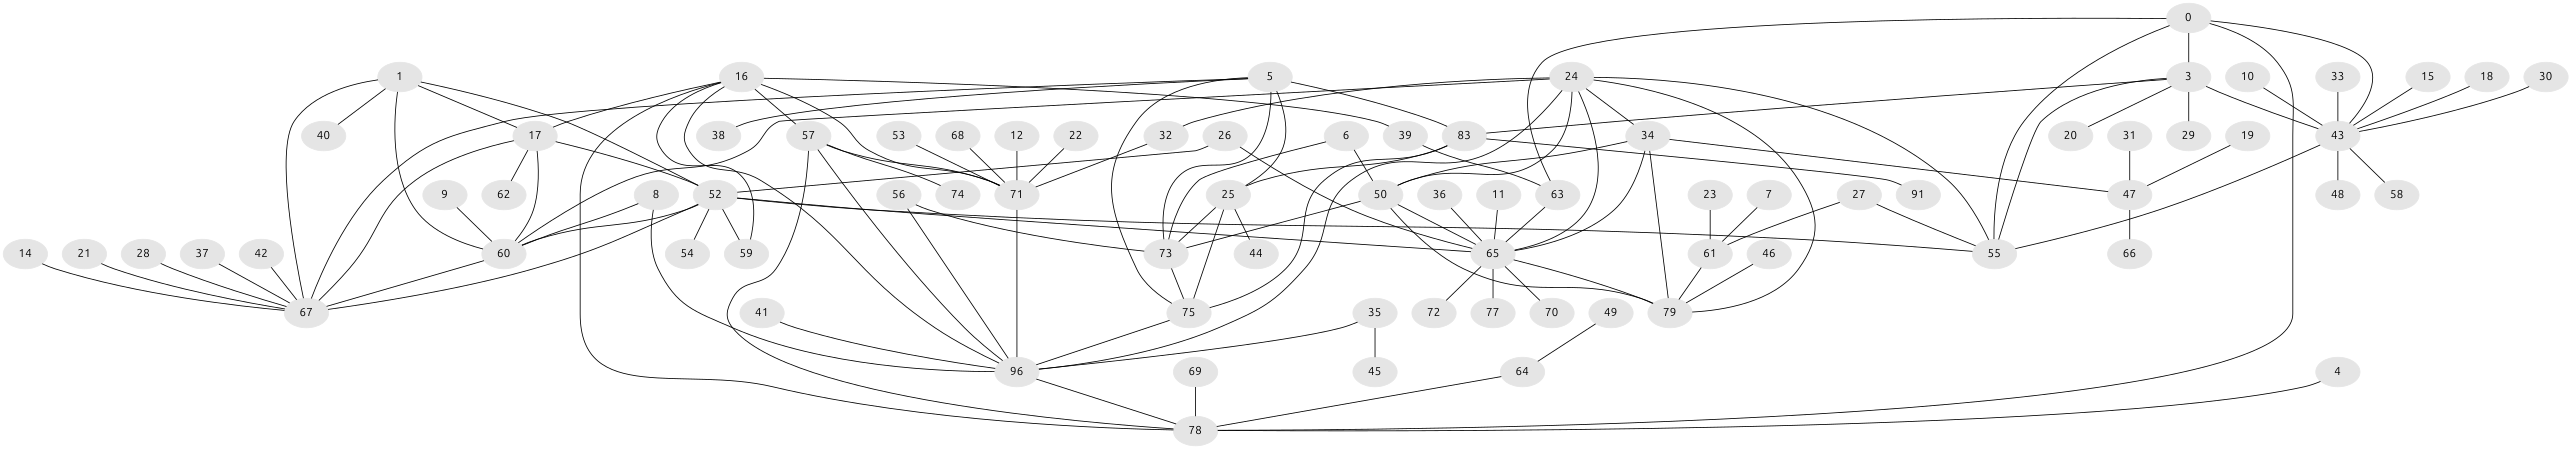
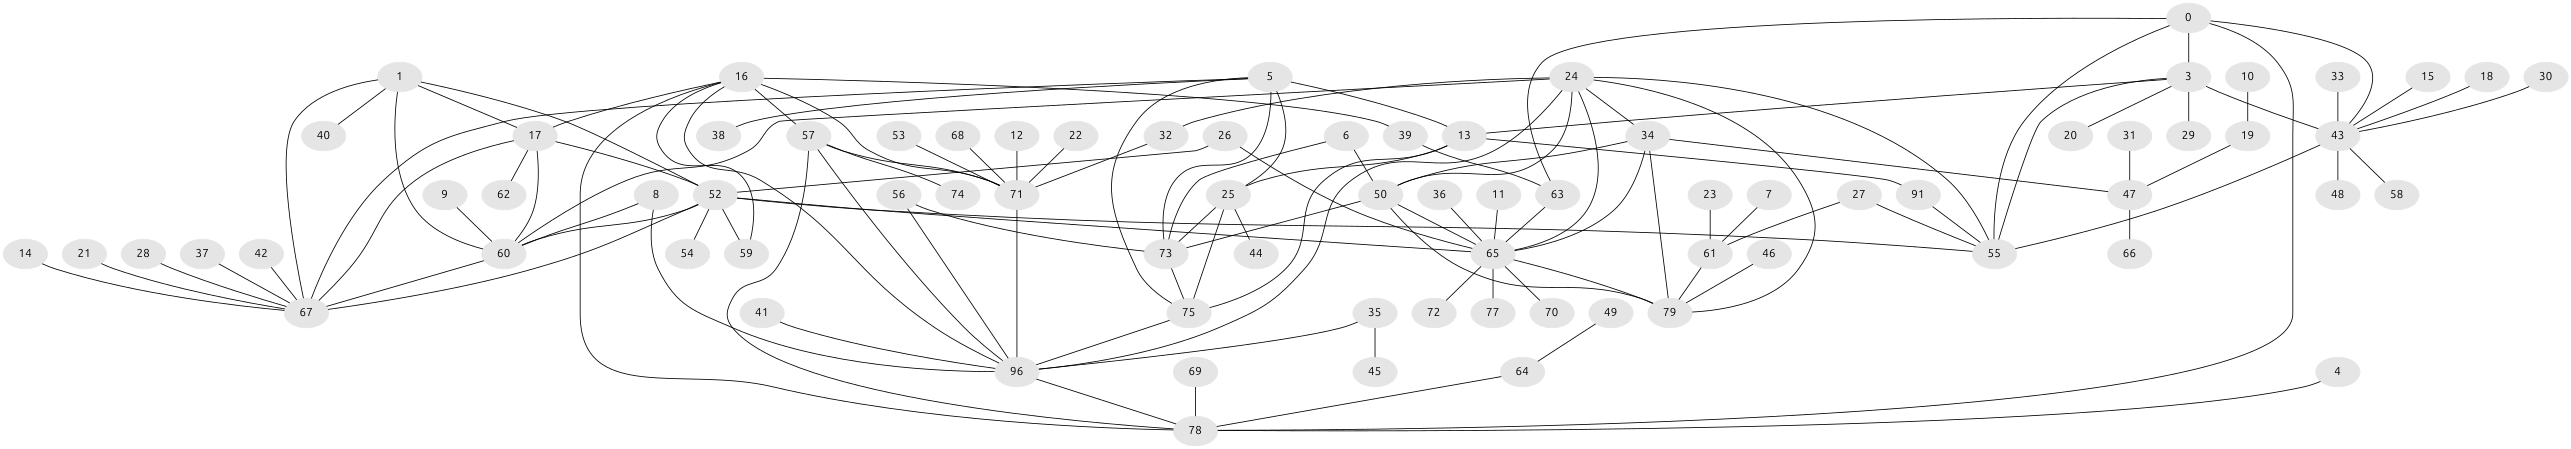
  graph {
    fontname=Ubuntu
    node [color=gray90 fontname=Ubuntu style=filled]
    edge [fontname=Ubuntu weight=1.0]
    1
    17
    40
    52
    60
    67
    62
    55
    65
    59
    54
    n12 [label=0]
    3
    43
    63
    78
-   13 [label=83]
+   13
    20
    29
    48
    58
    25
    75
    n24 [label=91]
    4
    5
    38
    73
    44
    n30 [label=96]
    6
    50
    79
    7
    61
    8
    9
    10
    11
    70
    72
    77
    12
    71
    14
    15
    16
    39
    57
    74
    18
    19
    47
    66
    21
    22
    23
    24
    32
    34
    26
    27
    28
    30
    31
    33
    35
    45
    36
    37
    41
    42
    46
    49
    64
    53
    56
    68
    69
    1 -- 17
    1 -- 40
    1 -- 52
    1 -- 60 [weight=2.0]
    1 -- 67
    17 -- 52
    17 -- 60 [weight=2.0]
    17 -- 67
    17 -- 62
    52 -- 60 [weight=2.0]
    52 -- 67
    52 -- 55
    52 -- 65
    52 -- 59
    52 -- 54
    60 -- 67 [weight=2.0]
    65 -- 79
    65 -- 70
    65 -- 72
    65 -- 77
    n12 -- 55
    n12 -- 3 [weight=2.0]
    n12 -- 43 [weight=2.0]
    n12 -- 63
    n12 -- 78
    3 -- 55 [weight=2.0]
    3 -- 43 [weight=4.0]
    3 -- 13
    3 -- 20
    3 -- 29
    43 -- 55 [weight=2.0]
    43 -- 48
    43 -- 58
    63 -- 65
    13 -- 25 [weight=2.0]
    13 -- 75
    13 -- n24
    25 -- 75 [weight=2.0]
    25 -- 73 [weight=2.0]
    25 -- 44
    75 -- n30
+   n24 -- 55
    4 -- 78
    5 -- 67
    5 -- 13
    5 -- 25 [weight=2.0]
    5 -- 75
    5 -- 38
    5 -- 73
    73 -- 75
    n30 -- 78
    6 -- 73
    6 -- 50
    50 -- 65 [weight=2.0]
    50 -- 73
    50 -- 79 [weight=2.0]
    7 -- 61
    61 -- 79
    8 -- 60
    8 -- n30
    9 -- 60
-   10 -- 43
+   10 -- 19
    11 -- 65
    12 -- 71
    71 -- n30 [weight=2.0]
    14 -- 67
    15 -- 43
    16 -- 17
    16 -- 59
    16 -- 78
    16 -- n30
    16 -- 71 [weight=2.0]
    16 -- 39
    16 -- 57
    39 -- 63
    57 -- 78
    57 -- n30
    57 -- 71 [weight=2.0]
    57 -- 74
    18 -- 43
    19 -- 47
    47 -- 66
    21 -- 67
    22 -- 71
    23 -- 61
    24 -- 60
    24 -- 55
    24 -- 65
    24 -- n30
    24 -- 50 [weight=2.0]
    24 -- 79
    24 -- 32
    24 -- 34
    32 -- 71
    34 -- 65
    34 -- 50 [weight=2.0]
    34 -- 79
    34 -- 47
    26 -- 52
    26 -- 65
    27 -- 55
    27 -- 61
    28 -- 67
    30 -- 43
    31 -- 47
    33 -- 43
    35 -- n30
    35 -- 45
    36 -- 65
    37 -- 67
    41 -- n30
    42 -- 67
    46 -- 79
    49 -- 64
    64 -- 78
    53 -- 71
    56 -- 73
    56 -- n30
    68 -- 71
    69 -- 78
  }
